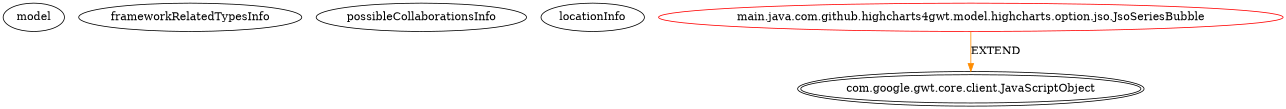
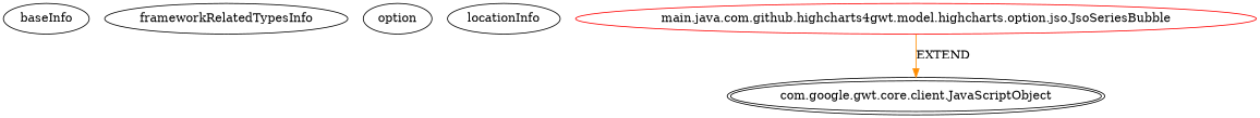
  digraph {
-   baseInfo [category=extension_graph graphId=1450 isAnonymous=false possibleRelation=false label=model]
+   baseInfo [category=extension_graph graphId=1450 isAnonymous=false possibleRelation=false]
    frameworkRelatedTypesInfo [0="com.google.gwt.core.client.JavaScriptObject"]
-   possibleCollaborationsInfo
+   possibleCollaborationsInfo [label=option]
    locationInfo [contextSignature=JsoSeriesBubble filePath="/highcharts4gwt-highcharts/highchart-wrapper-master/src/main/java/com/github/highcharts4gwt/model/highcharts/option/jso/JsoSeriesBubble.java" graphId=1450 projectName="highcharts4gwt-highcharts"]
    n5 [color=red isFrameworkType=false label="main.java.com.github.highcharts4gwt.model.highcharts.option.jso.JsoSeriesBubble" vertexType=ROOT_CLIENT_CLASS_DECLARATION]
    n6 [isFrameworkType=true label="com.google.gwt.core.client.JavaScriptObject" peripheries=2 vertexType=FRAMEWORK_CLASS_TYPE]
    n5 -> n6 [color=darkorange label=EXTEND]
  }
